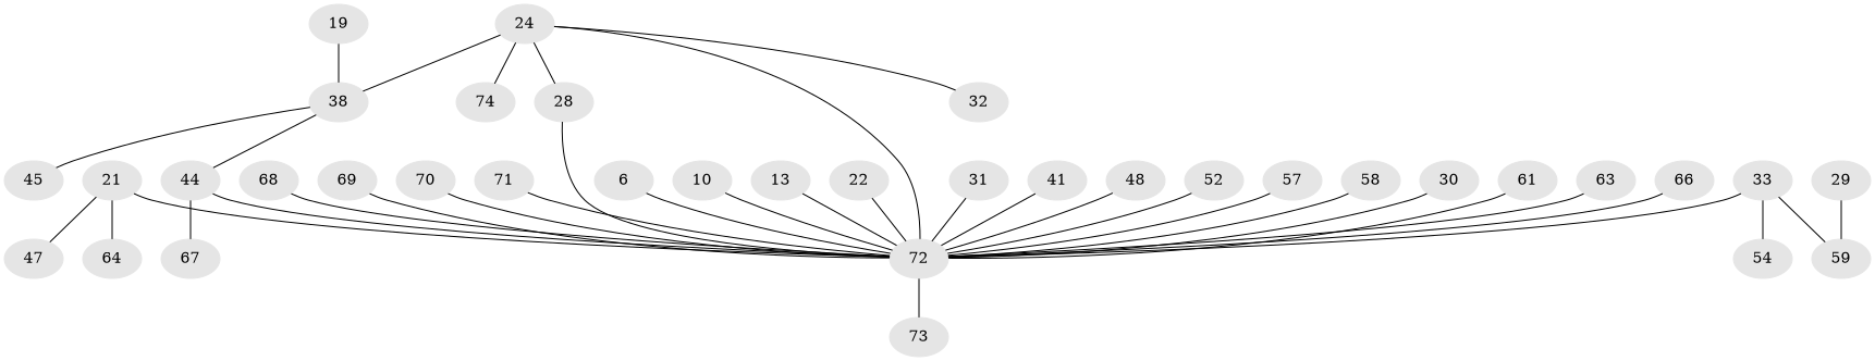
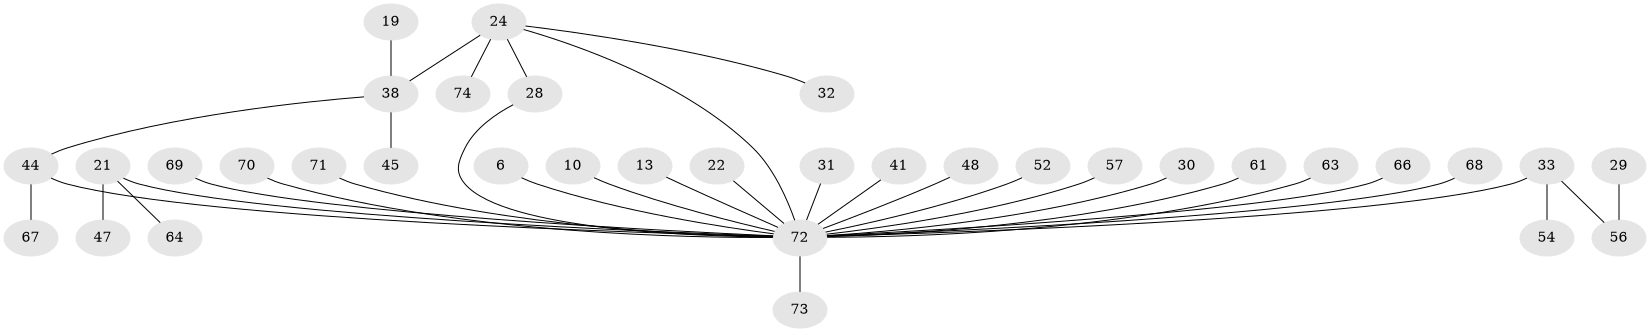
  graph {
    node [color=gray90 style=filled]
    72 [super="+55+65+36"]
    73
    6
    10
    13
    38 [super="+18"]
    44 [super="+14+43"]
    45
    19
    n10 [label=22]
    47 [super="+39"]
    21
    64
    24 [super="+22"]
    28 [super="+7"]
    32
    74
    33 [super="+3"]
    54
-   56 [label=59]
+   56
    29
    31
    67
    41
    48 [super="+37"]
    52
    57
-   58
    n29 [label=30 super="+42"]
    61 [super="+49"]
    63
    66
    68
    69
    70
    71 [super="+40"]
    72 -- 73
    6 -- 72
    10 -- 72
    13 -- 72
    38 -- 44
    38 -- 45
    44 -- 72 [weight=3]
    44 -- 67
    19 -- 38
    n10 -- 72
    21 -- 72 [weight=2]
    21 -- 47
    21 -- 64
    24 -- 72
    24 -- 38 [weight=2]
    24 -- 28
    24 -- 32
    24 -- 74
    28 -- 72
    33 -- 72 [weight=4]
    33 -- 54
    33 -- 56
    29 -- 56
    31 -- 72
    41 -- 72
    48 -- 72
    52 -- 72
    57 -- 72
-   58 -- 72
    n29 -- 72
    61 -- 72
    63 -- 72
    66 -- 72
    68 -- 72
    69 -- 72
    70 -- 72
    71 -- 72
  }
